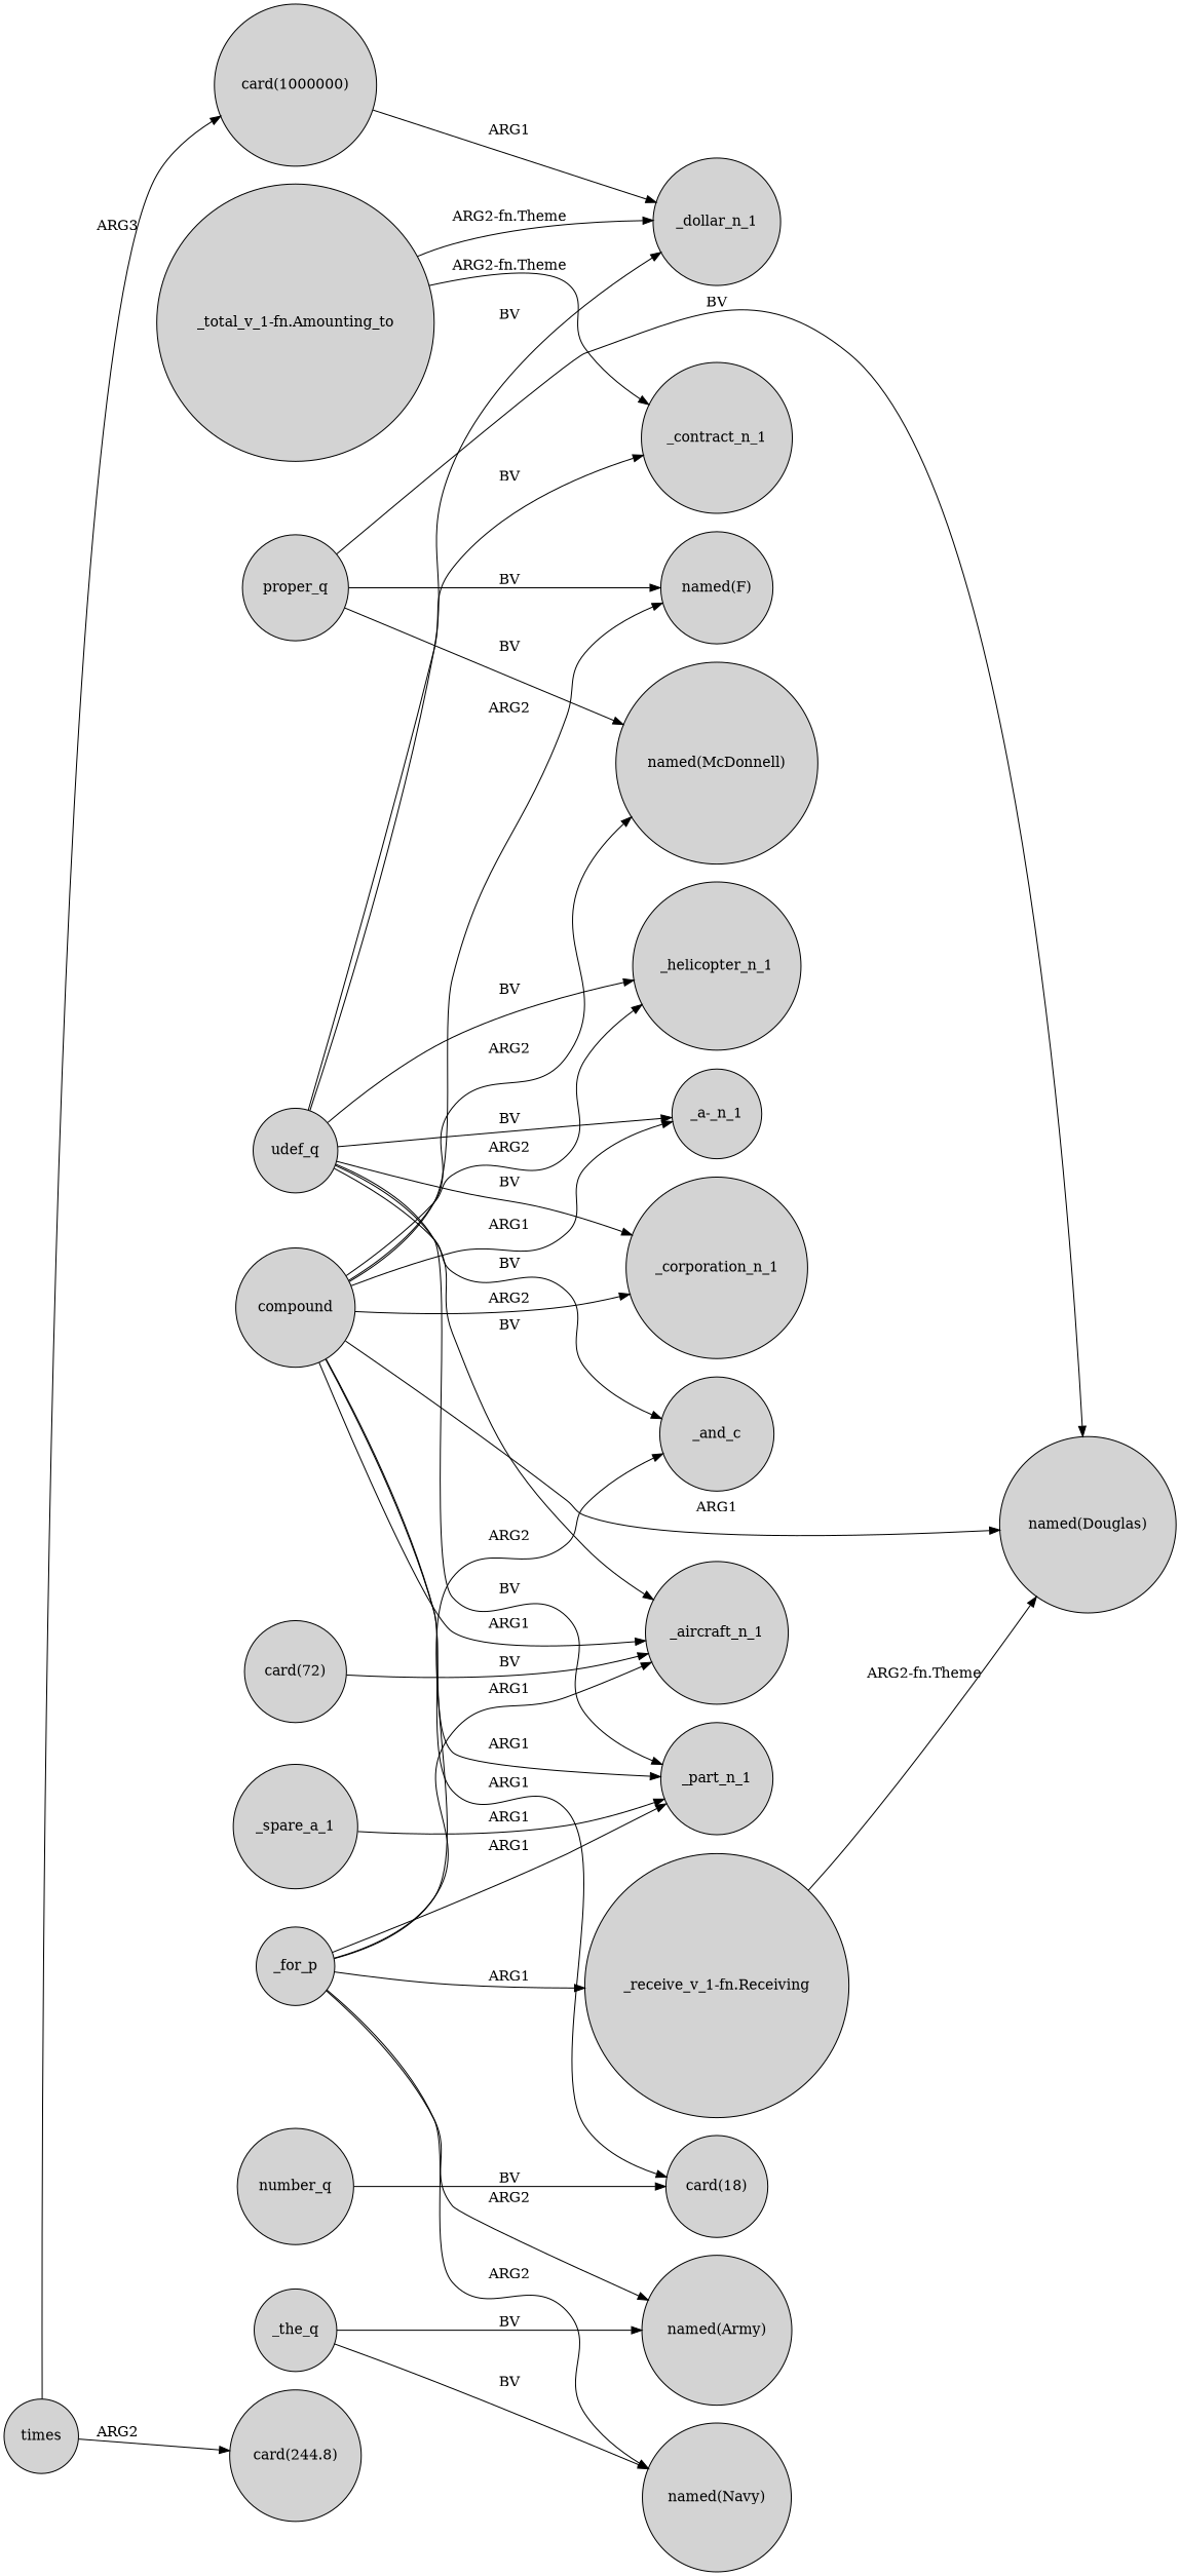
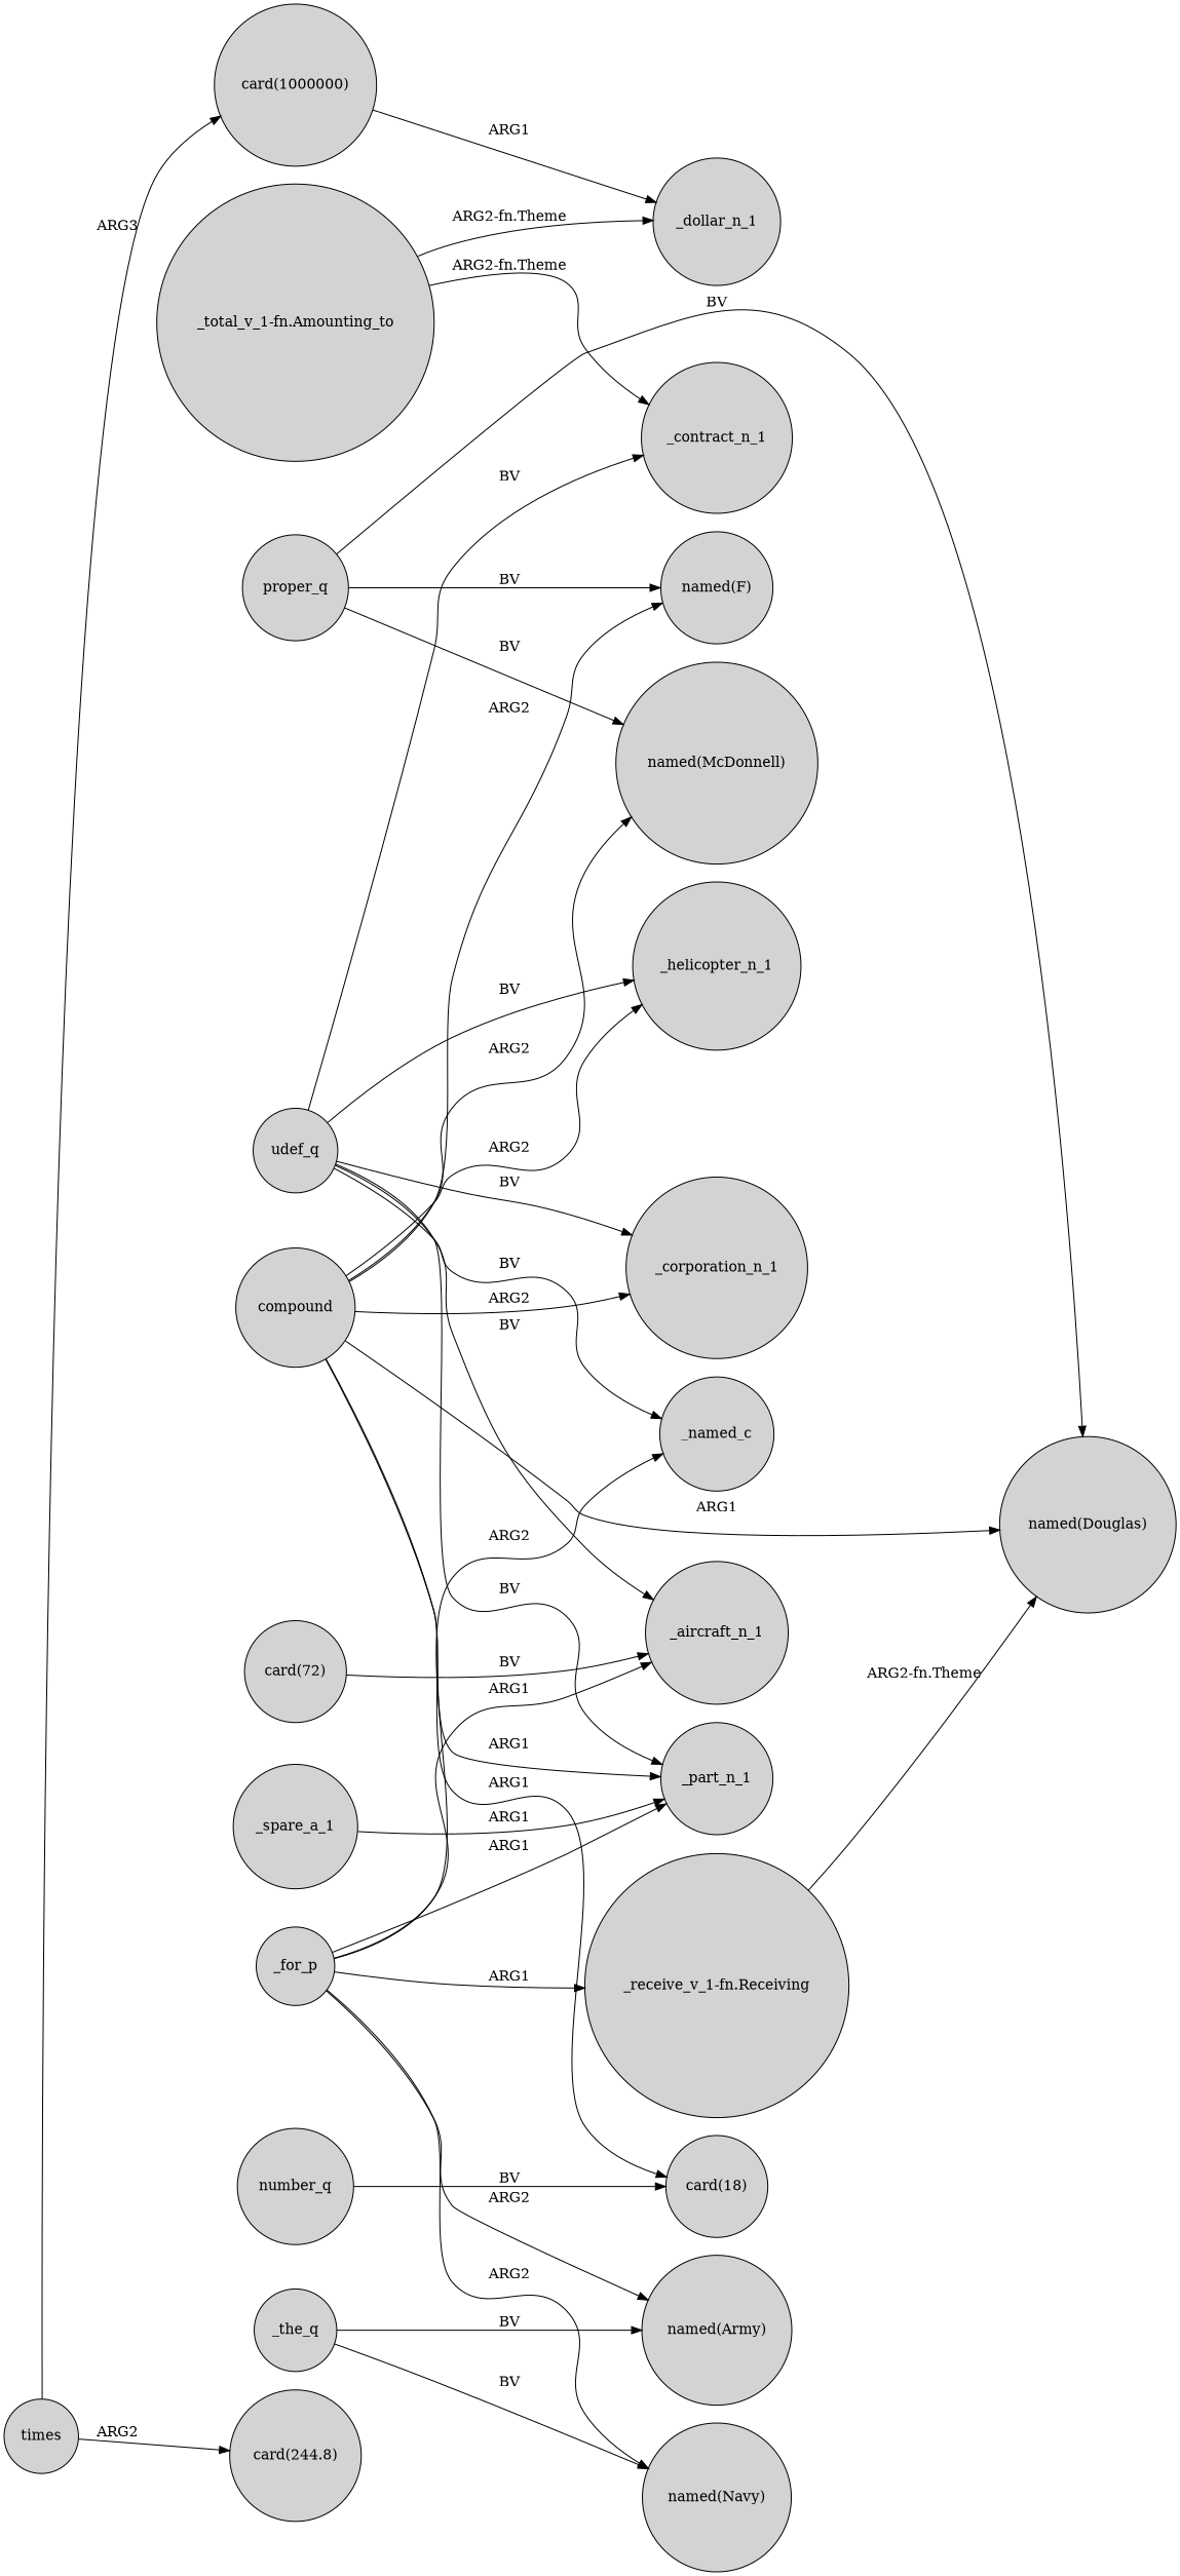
  digraph {
    rankdir=LR
    node [shape=circle style=filled]
    "card(1000000)"
    _dollar_n_1
    compound
    _helicopter_n_1
    "named(F)"
    _aircraft_n_1
    _part_n_1
    _corporation_n_1
    "named(McDonnell)"
    "card(18)"
-   "_a-_n_1"
    "named(Douglas)"
    proper_q
    _the_q
    "named(Army)"
    "named(Navy)"
    "card(72)"
    _for_p
-   _and_c
+   _and_c [label=_named_c]
    "_receive_v_1-fn.Receiving"
    number_q
    "_total_v_1-fn.Amounting_to"
    _contract_n_1
    udef_q
    _spare_a_1
    times
    "card(244.8)"
    "card(1000000)" -> _dollar_n_1 [label=ARG1]
    compound -> _helicopter_n_1 [label=ARG2]
    compound -> "named(F)" [label=ARG2]
-   compound -> _aircraft_n_1 [label=ARG1]
    compound -> _part_n_1 [label=ARG1]
    compound -> _corporation_n_1 [label=ARG2]
    compound -> "named(McDonnell)" [label=ARG2]
    compound -> "card(18)" [label=ARG1]
-   compound -> "_a-_n_1" [label=ARG1]
    compound -> "named(Douglas)" [label=ARG1]
    proper_q -> "named(F)" [label=BV]
    proper_q -> "named(McDonnell)" [label=BV]
    proper_q -> "named(Douglas)" [label=BV]
    _the_q -> "named(Army)" [label=BV]
    _the_q -> "named(Navy)" [label=BV]
    "card(72)" -> _aircraft_n_1 [label=BV]
    _for_p -> _aircraft_n_1 [label=ARG1]
    _for_p -> _part_n_1 [label=ARG1]
    _for_p -> "named(Army)" [label=ARG2]
    _for_p -> "named(Navy)" [label=ARG2]
    _for_p -> _and_c [label=ARG2]
    _for_p -> "_receive_v_1-fn.Receiving" [label=ARG1]
    "_receive_v_1-fn.Receiving" -> "named(Douglas)" [label="ARG2-fn.Theme"]
    number_q -> "card(18)" [label=BV]
    "_total_v_1-fn.Amounting_to" -> _dollar_n_1 [label="ARG2-fn.Theme"]
    "_total_v_1-fn.Amounting_to" -> _contract_n_1 [label="ARG2-fn.Theme"]
-   udef_q -> _dollar_n_1 [label=BV]
    udef_q -> _helicopter_n_1 [label=BV]
    udef_q -> _aircraft_n_1 [label=BV]
    udef_q -> _part_n_1 [label=BV]
    udef_q -> _corporation_n_1 [label=BV]
-   udef_q -> "_a-_n_1" [label=BV]
    udef_q -> _and_c [label=BV]
    udef_q -> _contract_n_1 [label=BV]
    _spare_a_1 -> _part_n_1 [label=ARG1]
    times -> "card(1000000)" [label=ARG3]
    times -> "card(244.8)" [label=ARG2]
  }
